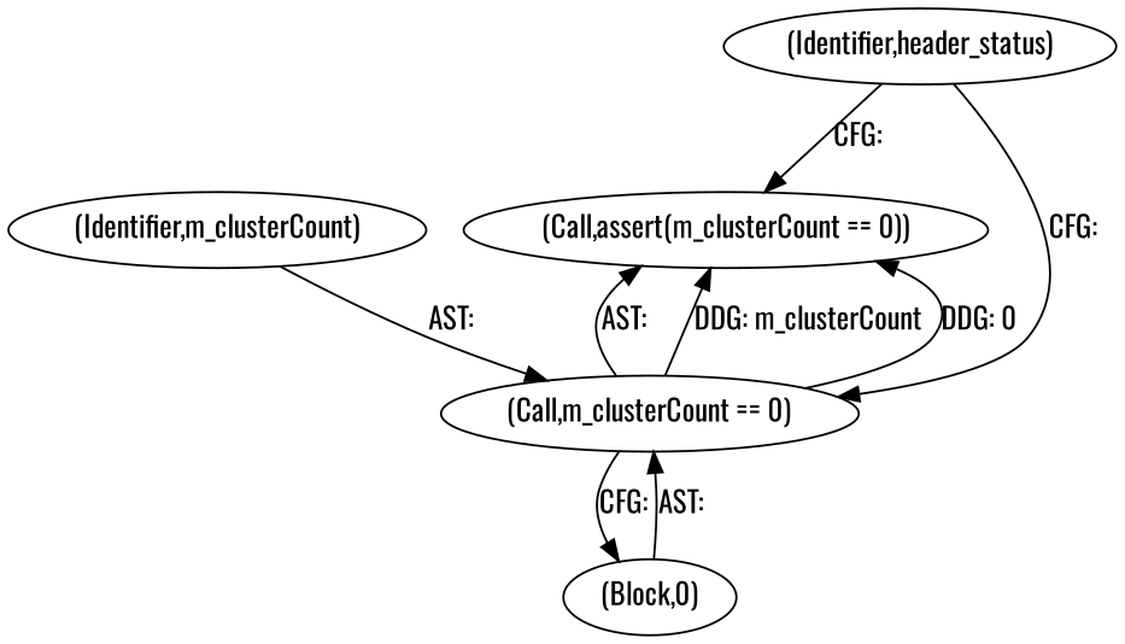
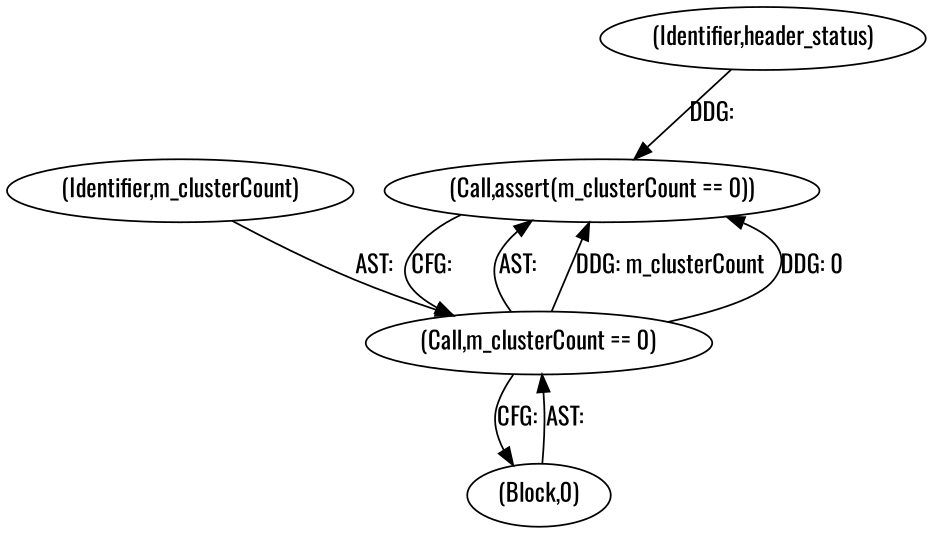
  digraph {
    fontname=Oswald
    node [fontname=Oswald]
    edge [fontname=Oswald]
    n1 [label="(Call,assert(m_clusterCount == 0))"]
    n2 [label="(Call,m_clusterCount == 0)"]
    n3 [label="(Block,0)"]
    n4 [label="(Identifier,m_clusterCount)"]
    n5 [label="(Identifier,header_status)"]
-   n5 -> n2 [label="CFG: "]
+   n1 -> n2 [label="CFG: "]
    n2 -> n1 [label="AST: "]
    n2 -> n1 [label="DDG: m_clusterCount"]
    n2 -> n1 [label="DDG: 0"]
    n2 -> n3 [label="CFG: "]
    n3 -> n2 [label="AST: "]
    n4 -> n2 [label="AST: "]
-   n5 -> n1 [label="CFG: "]
+   n5 -> n1 [label="DDG: "]
  }
